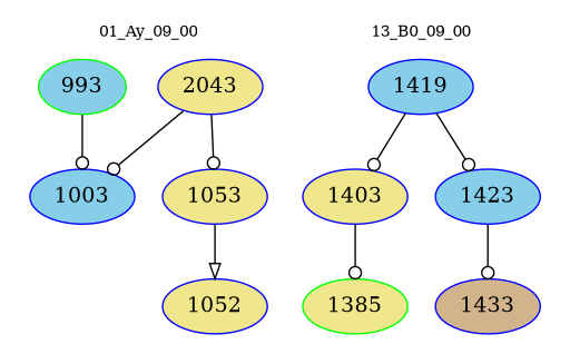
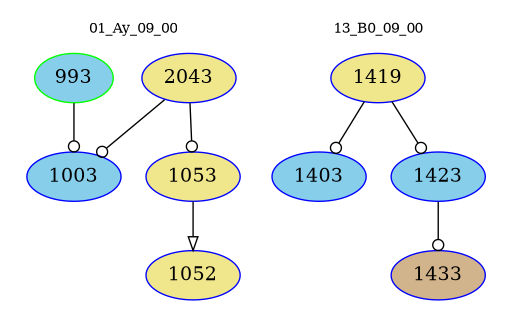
  digraph {
    node [color=blue fillcolor=khaki style=filled]
    edge [arrowhead=odot color=black]
    n1 [label=2043]
    n2 [fillcolor=skyblue label=1003]
    n3 [label=1053]
    n4 [color=green fillcolor=skyblue label=993]
    n5 [label=1052]
-   n6 [fillcolor=skyblue label=1419]
-   n7 [label=1403]
+   n6 [label=1419]
+   n7 [fillcolor=skyblue label=1403]
    n8 [fillcolor=skyblue label=1423]
-   n9 [color=green label=1385]
    n10 [fillcolor=tan label=1433]
    subgraph cluster_1 {
      color=white
      fontsize=10
      label="01_Ay_09_00"
      n1
      n2
      n3
      n4
      n5
    }
    subgraph cluster_2 {
      color=white
      fontsize=10
      label="13_B0_09_00"
      n6
      n7
      n8
-     n9
      n10
    }
    n1 -> n2
    n1 -> n3
    n3 -> n5 [arrowhead=onormal]
    n4 -> n2
    n6 -> n7
    n6 -> n8
-   n7 -> n9
    n8 -> n10
  }
